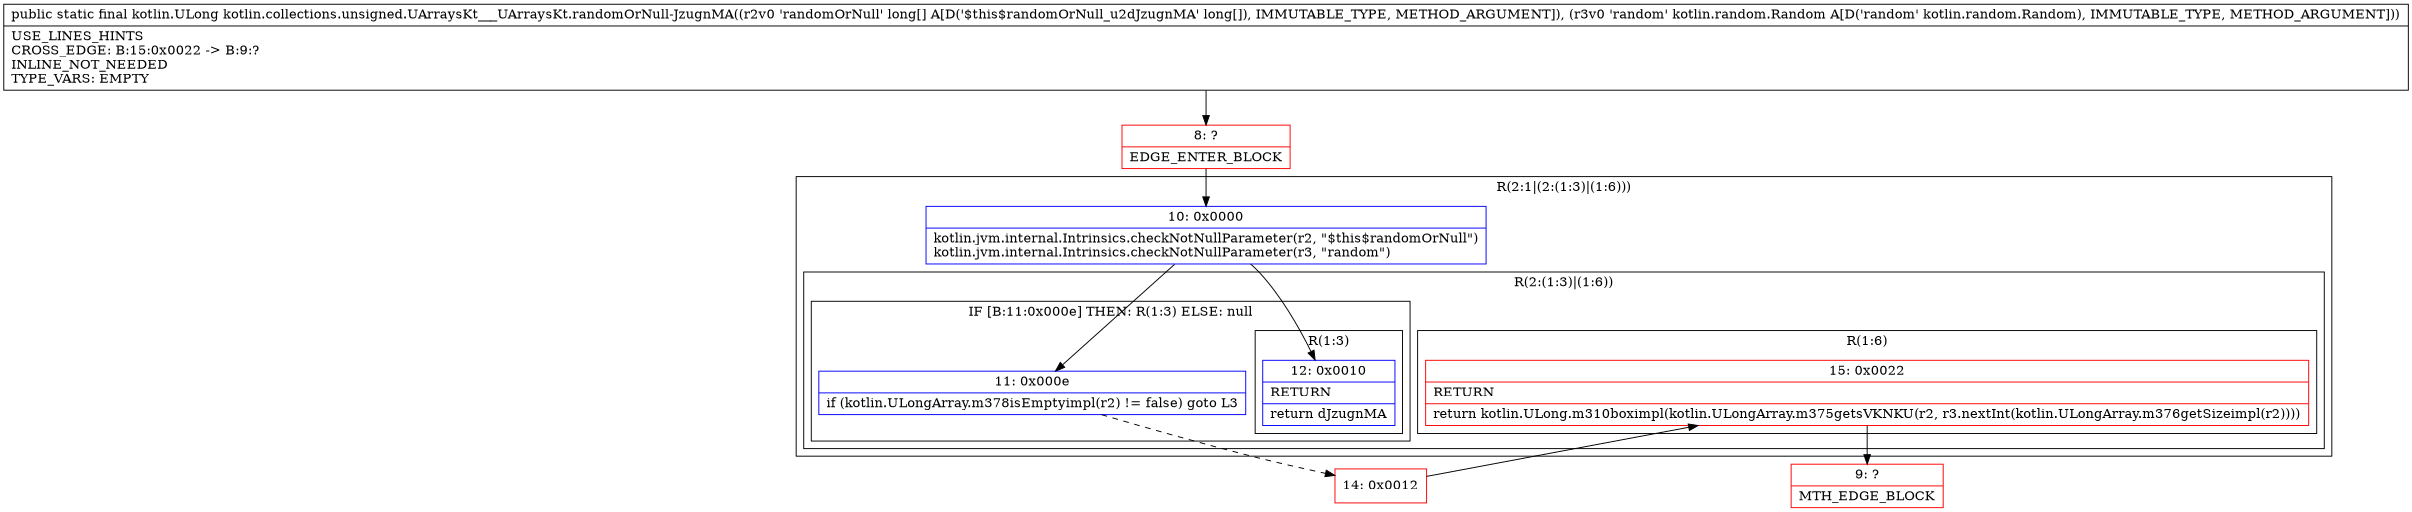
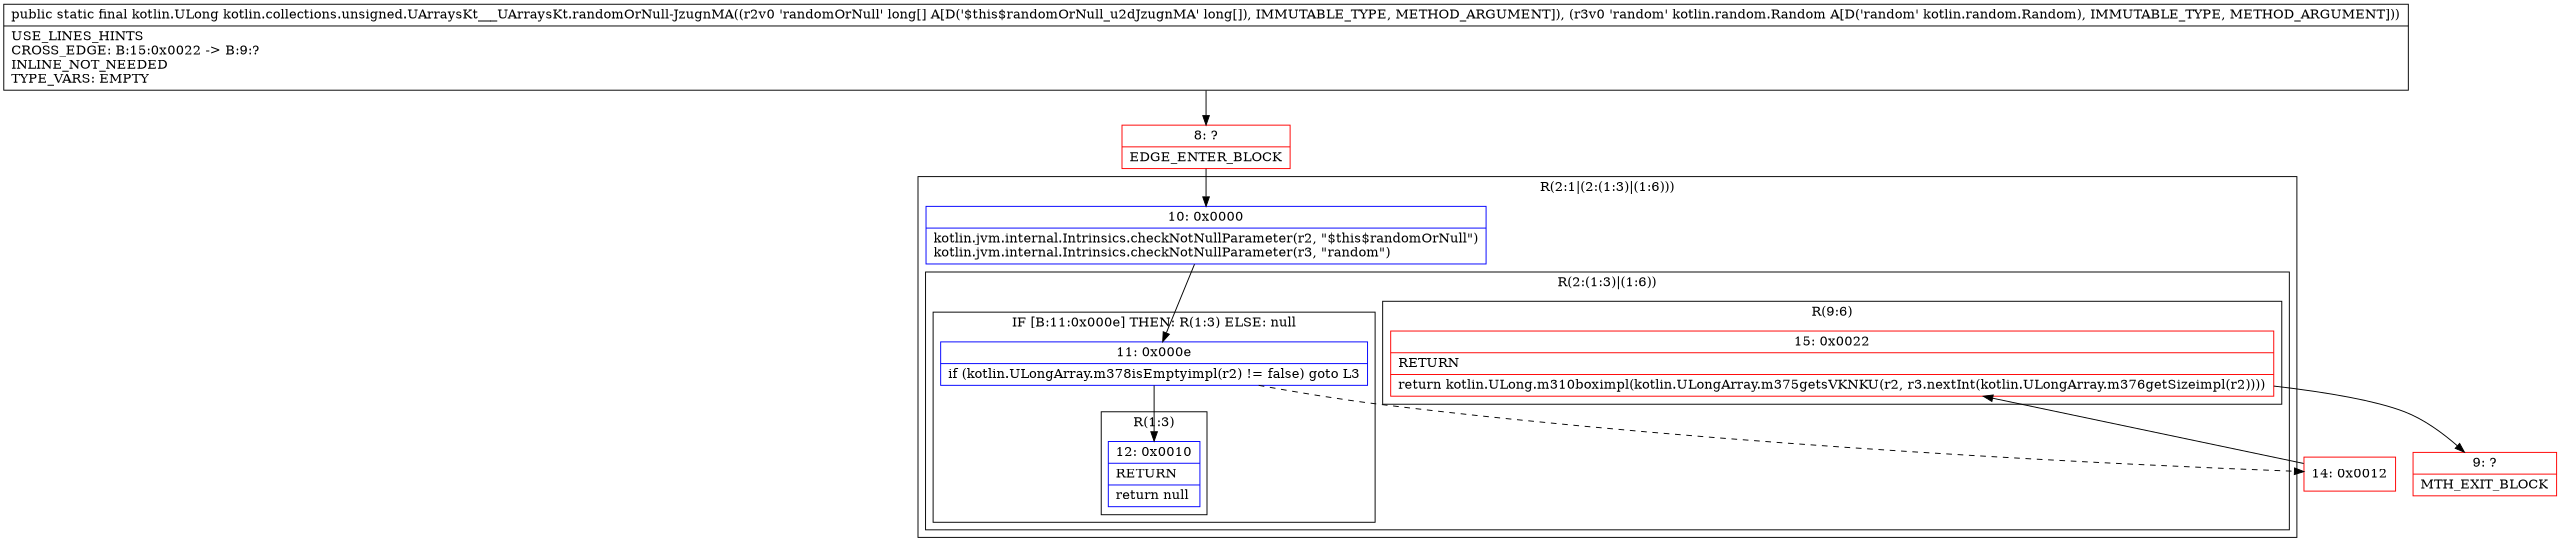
  digraph {
    node [color=red shape=record]
-   n1 [color=blue label="{12\:\ 0x0010|RETURN\l|return dJzugnMA\l}"]
+   n1 [color=blue label="{12\:\ 0x0010|RETURN\l|return null\l}"]
    n2 [color=blue label="{11\:\ 0x000e|if (kotlin.ULongArray.m378isEmptyimpl(r2) != false) goto L3\l}"]
    n3 [label="{15\:\ 0x0022|RETURN\l|return kotlin.ULong.m310boximpl(kotlin.ULongArray.m375getsVKNKU(r2, r3.nextInt(kotlin.ULongArray.m376getSizeimpl(r2))))\l}"]
    n4 [color=blue label="{10\:\ 0x0000|kotlin.jvm.internal.Intrinsics.checkNotNullParameter(r2, \"$this$randomOrNull\")\lkotlin.jvm.internal.Intrinsics.checkNotNullParameter(r3, \"random\")\l}"]
    n5 [label="{14\:\ 0x0012}"]
-   n6 [label="{9\:\ ?|MTH_EDGE_BLOCK\l}"]
+   n6 [label="{9\:\ ?|MTH_EXIT_BLOCK\l}"]
    n7 [label="{8\:\ ?|EDGE_ENTER_BLOCK\l}"]
    n8 [label="{public static final kotlin.ULong kotlin.collections.unsigned.UArraysKt___UArraysKt.randomOrNull\-JzugnMA((r2v0 'randomOrNull' long[] A[D('$this$randomOrNull_u2dJzugnMA' long[]), IMMUTABLE_TYPE, METHOD_ARGUMENT]), (r3v0 'random' kotlin.random.Random A[D('random' kotlin.random.Random), IMMUTABLE_TYPE, METHOD_ARGUMENT]))  | USE_LINES_HINTS\lCROSS_EDGE: B:15:0x0022 \-\> B:9:?\lINLINE_NOT_NEEDED\lTYPE_VARS: EMPTY\l}" color=""]
    subgraph cluster_1 {
      label="R(2:1|(2:(1:3)|(1:6)))"
      n4
      subgraph cluster_2 {
        label="R(2:(1:3)|(1:6))"
        subgraph cluster_3 {
          label="IF [B:11:0x000e] THEN: R(1:3) ELSE: null"
          n2
          subgraph cluster_4 {
            label="R(1:3)"
            n1
          }
        }
        subgraph cluster_5 {
-         label="R(1:6)"
+         label="R(9:6)"
          n3
        }
      }
    }
-   n4 -> n1
+   n2 -> n1
    n2 -> n5 [style=dashed]
    n3 -> n6
    n4 -> n2
    n5 -> n3
    n7 -> n4
    n8 -> n7
  }
